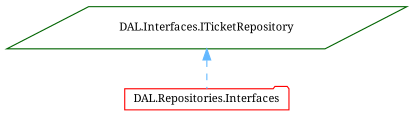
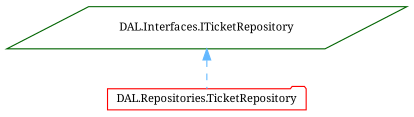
  digraph {
    rankdir=TB
    fontname="Noto Serif"
    node [fillcolor=white fontname="Noto Serif" fontsize=10 style=filled]
    n1 [color=darkgreen height=0.2 label="DAL.Interfaces.ITicketRepository" shape=parallelogram width=0.4]
-   n2 [color=red height=0.2 label="DAL.Repositories.Interfaces" shape=folder width=0.4]
+   n2 [color=red height=0.2 label="DAL.Repositories.TicketRepository" shape=folder width=0.4]
    n1 -> n2 [color=steelblue1 dir=back fontname="Noto Serif" fontsize=10 labelfontname=Helvetica labelfontsize=10 style=dashed]
  }
